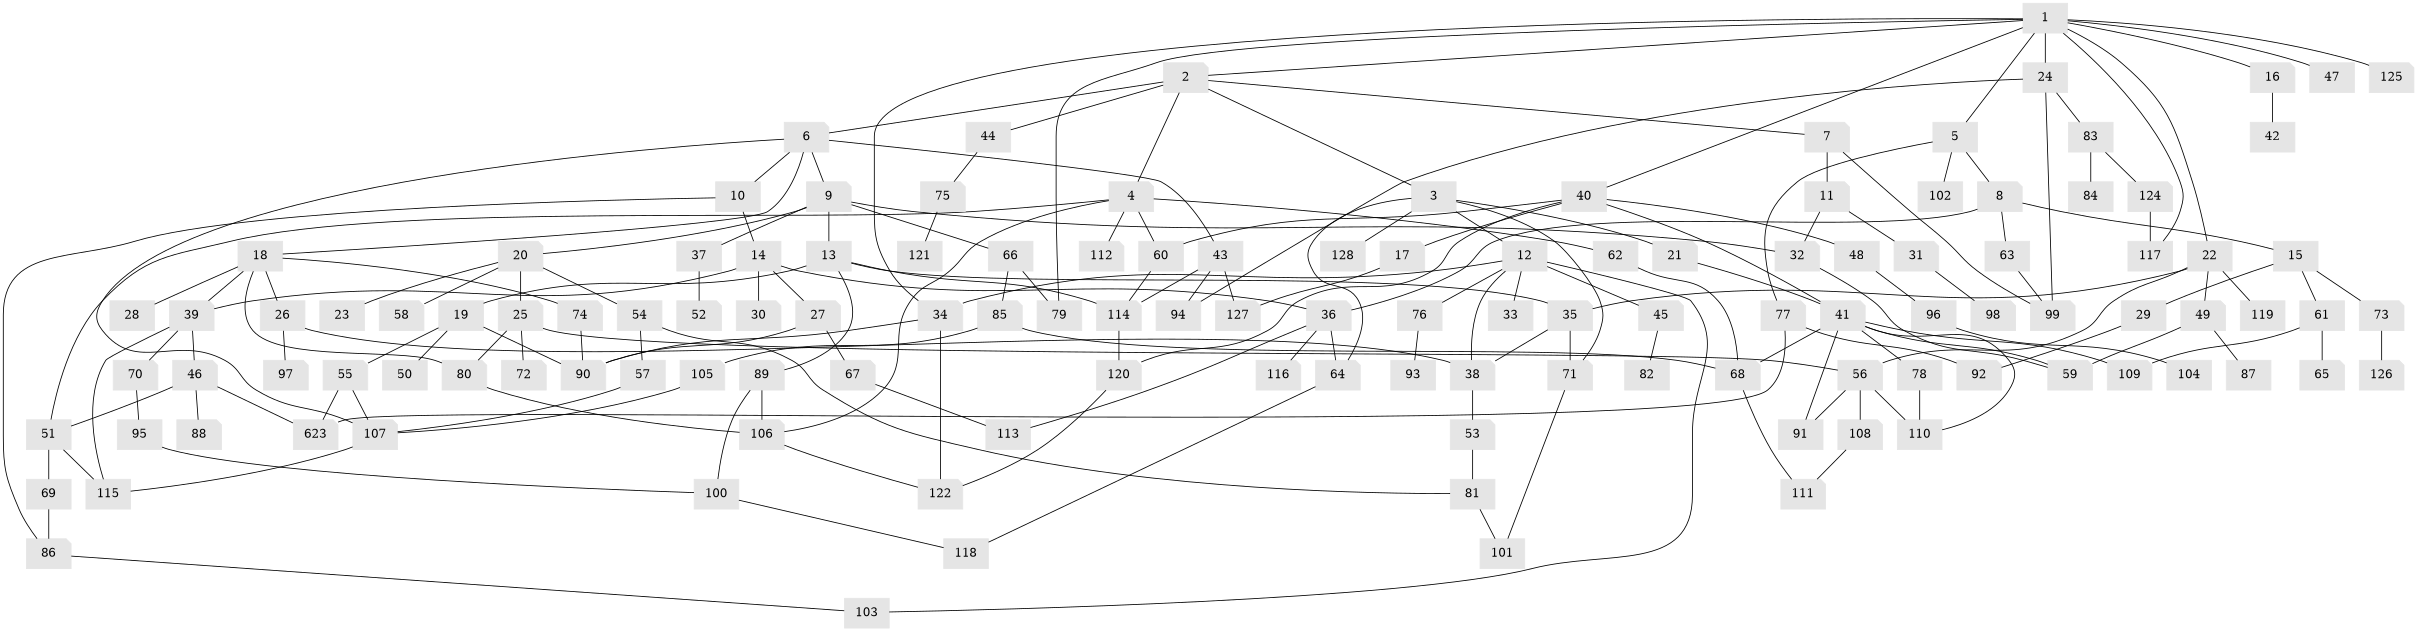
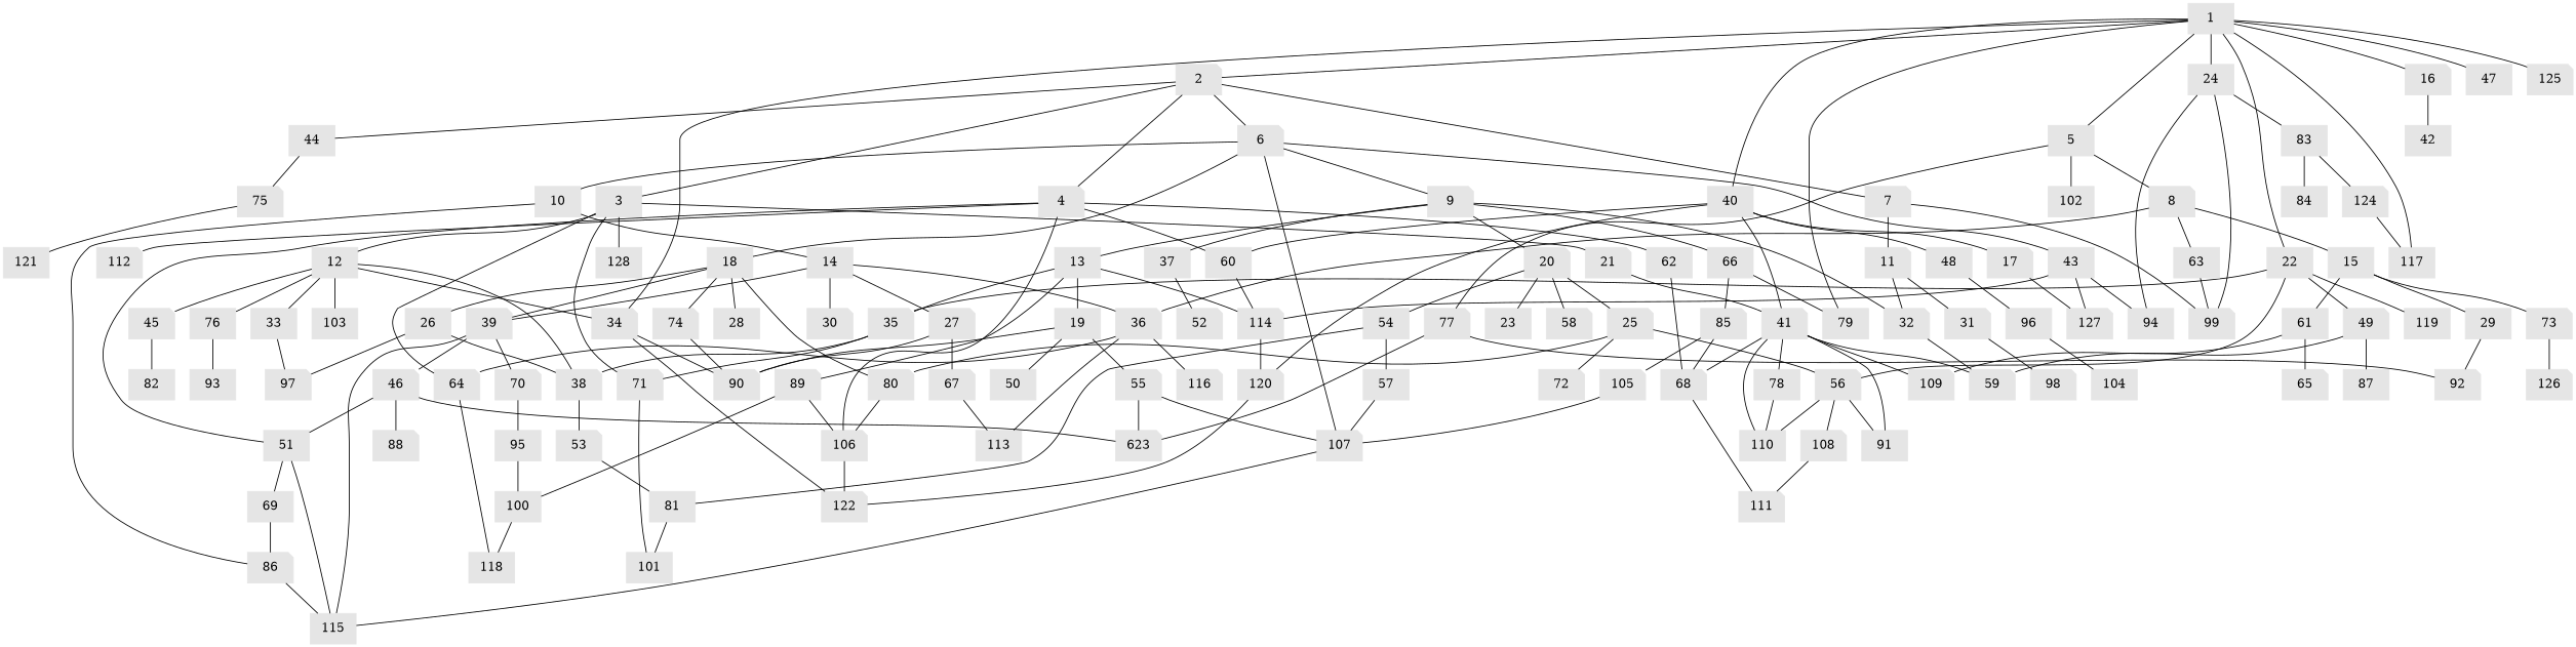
  graph {
    node [color=gray90 shape=note style=filled]
    1 [shape=box]
    2
    5 [shape=box]
    16
    22 [shape=box]
    24 [shape=box]
    34
    40 [shape=box]
    47 [shape=box]
    79 [shape=box]
    117 [shape=box]
    125
    3 [shape=box]
    4
    6
    7
    44 [shape=box]
    8
    77
    102 [shape=box]
    42 [shape=box]
    35
    49
    56
    119 [shape=box]
    99
    83 [shape=box]
    94 [shape=box]
    90
    122
    60 [shape=box]
    120
    17
    41
    48 [shape=box]
    12 [shape=box]
    21
    64
    71
    128 [shape=box]
    51 [shape=box]
    62 [shape=box]
    106
    112
    9
    10 [shape=box]
    18 [shape=box]
    43 [shape=box]
    107
    11
    75
    33 [shape=box]
    38
    45
    76 [shape=box]
    103 [shape=box]
    118 [shape=box]
    101 [shape=box]
    115 [shape=box]
    69 [shape=box]
    114
    68
    15 [shape=box]
    36
    63 [shape=box]
    92
    n67 [label=623]
    13 [shape=box]
    20
    32
    37 [shape=box]
    66 [shape=box]
    14 [shape=box]
    86
    39
    26 [shape=box]
    28 [shape=box]
    74
    80
    127
    31
    29 [shape=box]
    61 [shape=box]
    73
    113 [shape=box]
    116
    19 [shape=box]
    89
    23 [shape=box]
    25
    54 [shape=box]
    58
    59
    52
    85
    27
    30
    98
    97
    53
    82 [shape=box]
    93 [shape=box]
    50 [shape=box]
    55
    100 [shape=box]
    67
    46
    70
    109
    65
    126
    72
    81 [shape=box]
    57 [shape=box]
    78 [shape=box]
    91 [shape=box]
    110 [shape=box]
    87 [shape=box]
    108
    84 [shape=box]
    124
    88
    95 [shape=box]
    96 [shape=box]
    111
    121 [shape=box]
    104 [shape=box]
    105
    1 -- 2
    1 -- 5
    1 -- 16
    1 -- 22
    1 -- 24
    1 -- 34
    1 -- 40
    1 -- 47
    1 -- 79
    1 -- 117
    1 -- 125
    2 -- 3
    2 -- 4
    2 -- 6
    2 -- 7
    2 -- 44
    5 -- 8
    5 -- 77
    5 -- 102
    16 -- 42
    22 -- 35
    22 -- 49
    22 -- 56
    22 -- 119
    24 -- 99
    24 -- 83
    24 -- 94
    34 -- 90
    34 -- 122
    40 -- 60
    40 -- 120
    40 -- 17
    40 -- 41
    40 -- 48
    3 -- 12
    3 -- 21
    3 -- 64
    3 -- 71
    3 -- 128
    4 -- 60
    4 -- 51
    4 -- 62
    4 -- 106
    4 -- 112
    6 -- 9
    6 -- 10
    6 -- 18
    6 -- 43
    6 -- 107
    7 -- 99
    7 -- 11
    44 -- 75
    8 -- 15
    8 -- 36
    8 -- 63
    77 -- 92
    77 -- n67
    35 -- 71
    35 -- 38
    49 -- 59
    49 -- 87
    56 -- 91
    56 -- 110
    56 -- 108
    83 -- 84
    83 -- 124
    60 -- 114
    120 -- 122
    17 -- 127
    41 -- 68
    41 -- 59
    41 -- 109
    41 -- 78
    41 -- 91
    41 -- 110
    48 -- 96
    12 -- 34
    12 -- 33
    12 -- 38
    12 -- 45
    12 -- 76
    12 -- 103
    21 -- 41
    64 -- 118
    71 -- 101
    51 -- 115
    51 -- 69
    62 -- 68
    106 -- 122
    9 -- 13
    9 -- 20
    9 -- 32
    9 -- 37
    9 -- 66
    10 -- 14
    10 -- 86
    18 -- 39
    18 -- 26
    18 -- 28
    18 -- 74
    18 -- 80
    43 -- 94
    43 -- 114
    43 -- 127
    107 -- 115
    11 -- 32
    11 -- 31
    75 -- 121
+   33 -- 97
    38 -- 53
    45 -- 82
    76 -- 93
    69 -- 86
    114 -- 120
    68 -- 111
    15 -- 29
    15 -- 61
    15 -- 73
    36 -- 64
    36 -- 113
    36 -- 116
    63 -- 99
    13 -- 35
    13 -- 114
    13 -- 19
    13 -- 89
    20 -- 23
    20 -- 25
    20 -- 54
    20 -- 58
    32 -- 59
    37 -- 52
    66 -- 79
    66 -- 85
    14 -- 36
    14 -- 39
    14 -- 27
    14 -- 30
-   86 -- 103
+   86 -- 115
    39 -- 115
    39 -- 46
    39 -- 70
    26 -- 38
    26 -- 97
    74 -- 90
    80 -- 106
    31 -- 98
    29 -- 92
    61 -- 109
    61 -- 65
    73 -- 126
    19 -- 90
    19 -- 50
    19 -- 55
    89 -- 106
    89 -- 100
    25 -- 56
    25 -- 80
    25 -- 72
    54 -- 81
    54 -- 57
    85 -- 68
    85 -- 105
    27 -- 90
    27 -- 67
    53 -- 81
    55 -- 107
    55 -- n67
    100 -- 118
    67 -- 113
    46 -- 51
    46 -- n67
    46 -- 88
    70 -- 95
    81 -- 101
    57 -- 107
    78 -- 110
    108 -- 111
    124 -- 117
    95 -- 100
    96 -- 104
    105 -- 107
  }
